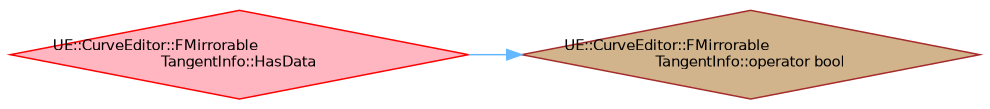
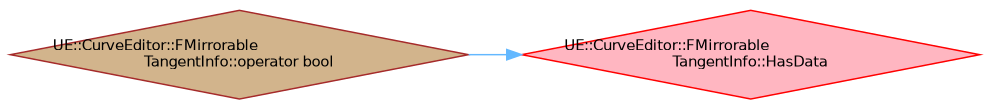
  digraph {
    rankdir=LR
    node [fontname=Helvetica fontsize=10 shape=diamond style=filled]
    n1 [color=brown fillcolor=tan fontcolor=black height=0.2 label="UE::CurveEditor::FMirrorable\lTangentInfo::operator bool" width=0.4]
    n2 [color=red fillcolor=lightpink height=0.2 label="UE::CurveEditor::FMirrorable\lTangentInfo::HasData" width=0.4]
-   n2 -> n1 [color=steelblue1 fontname=Helvetica fontsize=10 labelfontname=Helvetica labelfontsize=10 style=solid arrowhead=normal]
+   n1 -> n2 [color=steelblue1 fontname=Helvetica fontsize=10 labelfontname=Helvetica labelfontsize=10 style=solid arrowhead=normal]
  }
